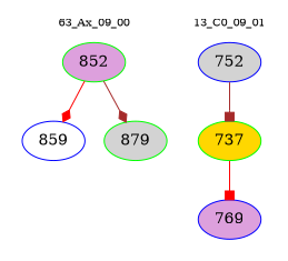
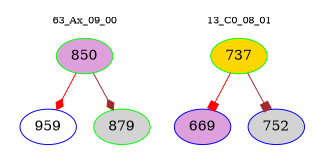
  digraph {
    node [color=green fillcolor=plum style=filled]
    edge [arrowhead=diamond color=red]
-   n1 [label=852]
-   n2 [color=blue fillcolor=white label=859]
+   n1 [label=850]
+   n2 [color=blue fillcolor=white label=959]
    n3 [fillcolor=lightgrey label=879]
    n4 [fillcolor=gold label=737]
-   n5 [color=blue label=769]
+   n5 [color=blue label=669]
    n6 [color=blue fillcolor=lightgrey label=752]
    subgraph cluster_1 {
      color=white
      fontsize=10
      label="63_Ax_09_00"
      n1
      n2
      n3
    }
    subgraph cluster_2 {
      color=white
      fontsize=10
-     label="13_C0_09_01"
+     label="13_C0_08_01"
      n4
      n5
      n6
    }
    n1 -> n2
    n1 -> n3 [color=brown]
    n4 -> n5 [arrowhead=box]
-   n6 -> n4 [arrowhead=box color=brown]
+   n4 -> n6 [arrowhead=box color=brown]
  }
